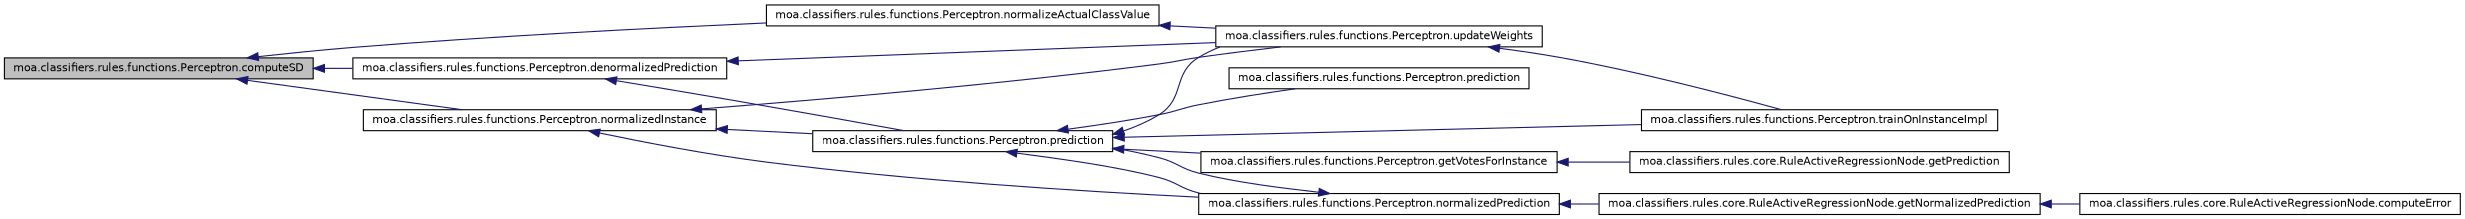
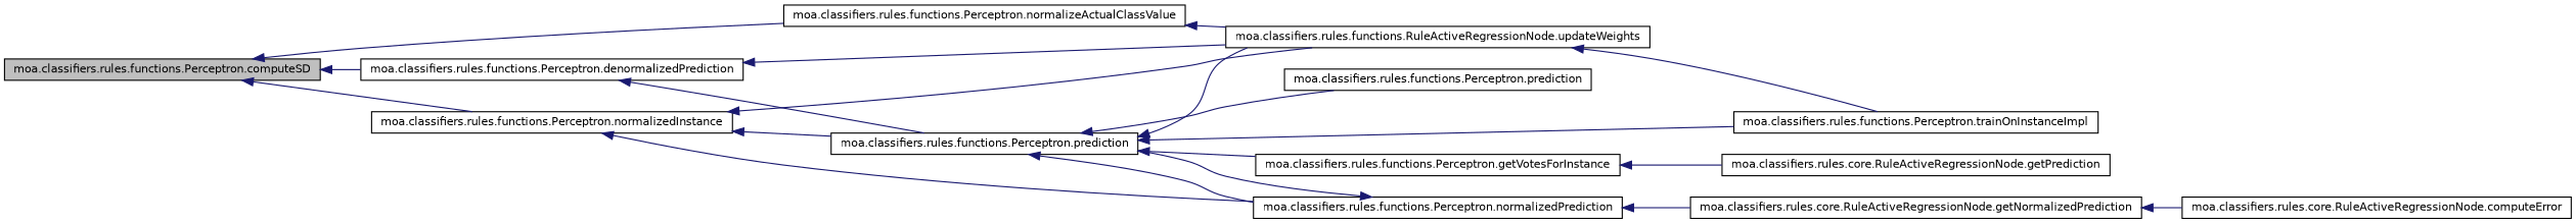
  digraph {
    rankdir=LR
    node [color=black fillcolor=white fontname=Helvetica fontsize=10 shape=record style=filled]
    edge [color=midnightblue dir=back fontname=Helvetica fontsize=10 labelfontname=Helvetica labelfontsize=10 style=solid]
    n1 [fillcolor=grey75 fontcolor=black height=0.2 label="moa.classifiers.rules.functions.Perceptron.computeSD" width=0.4]
    n2 [height=0.2 label="moa.classifiers.rules.functions.Perceptron.denormalizedPrediction" width=0.4]
    n3 [height=0.2 label="moa.classifiers.rules.functions.Perceptron.normalizeActualClassValue" width=0.4]
    n4 [height=0.2 label="moa.classifiers.rules.functions.Perceptron.normalizedInstance" width=0.4]
    n5 [height=0.2 label="moa.classifiers.rules.functions.Perceptron.prediction" width=0.4]
-   n6 [height=0.2 label="moa.classifiers.rules.functions.Perceptron.updateWeights" width=0.4]
+   n6 [height=0.2 label="moa.classifiers.rules.functions.RuleActiveRegressionNode.updateWeights" width=0.4]
    n7 [height=0.2 label="moa.classifiers.rules.functions.Perceptron.getVotesForInstance" width=0.4]
    n8 [height=0.2 label="moa.classifiers.rules.functions.Perceptron.normalizedPrediction" width=0.4]
    n9 [height=0.2 label="moa.classifiers.rules.functions.Perceptron.prediction" width=0.4]
    n10 [height=0.2 label="moa.classifiers.rules.functions.Perceptron.trainOnInstanceImpl" width=0.4]
    n11 [height=0.2 label="moa.classifiers.rules.core.RuleActiveRegressionNode.getPrediction" width=0.4]
    n12 [height=0.2 label="moa.classifiers.rules.core.RuleActiveRegressionNode.getNormalizedPrediction" width=0.4]
    n13 [height=0.2 label="moa.classifiers.rules.core.RuleActiveRegressionNode.computeError" width=0.4]
    n1 -> n2
    n1 -> n3
    n1 -> n4
    n2 -> n5
    n2 -> n6
    n3 -> n6
    n4 -> n5
    n4 -> n6
    n4 -> n8
    n5 -> n6
    n5 -> n7
    n5 -> n8
    n5 -> n9
    n5 -> n10
    n6 -> n10
    n7 -> n11
    n8 -> n5
    n8 -> n12
    n12 -> n13
  }
